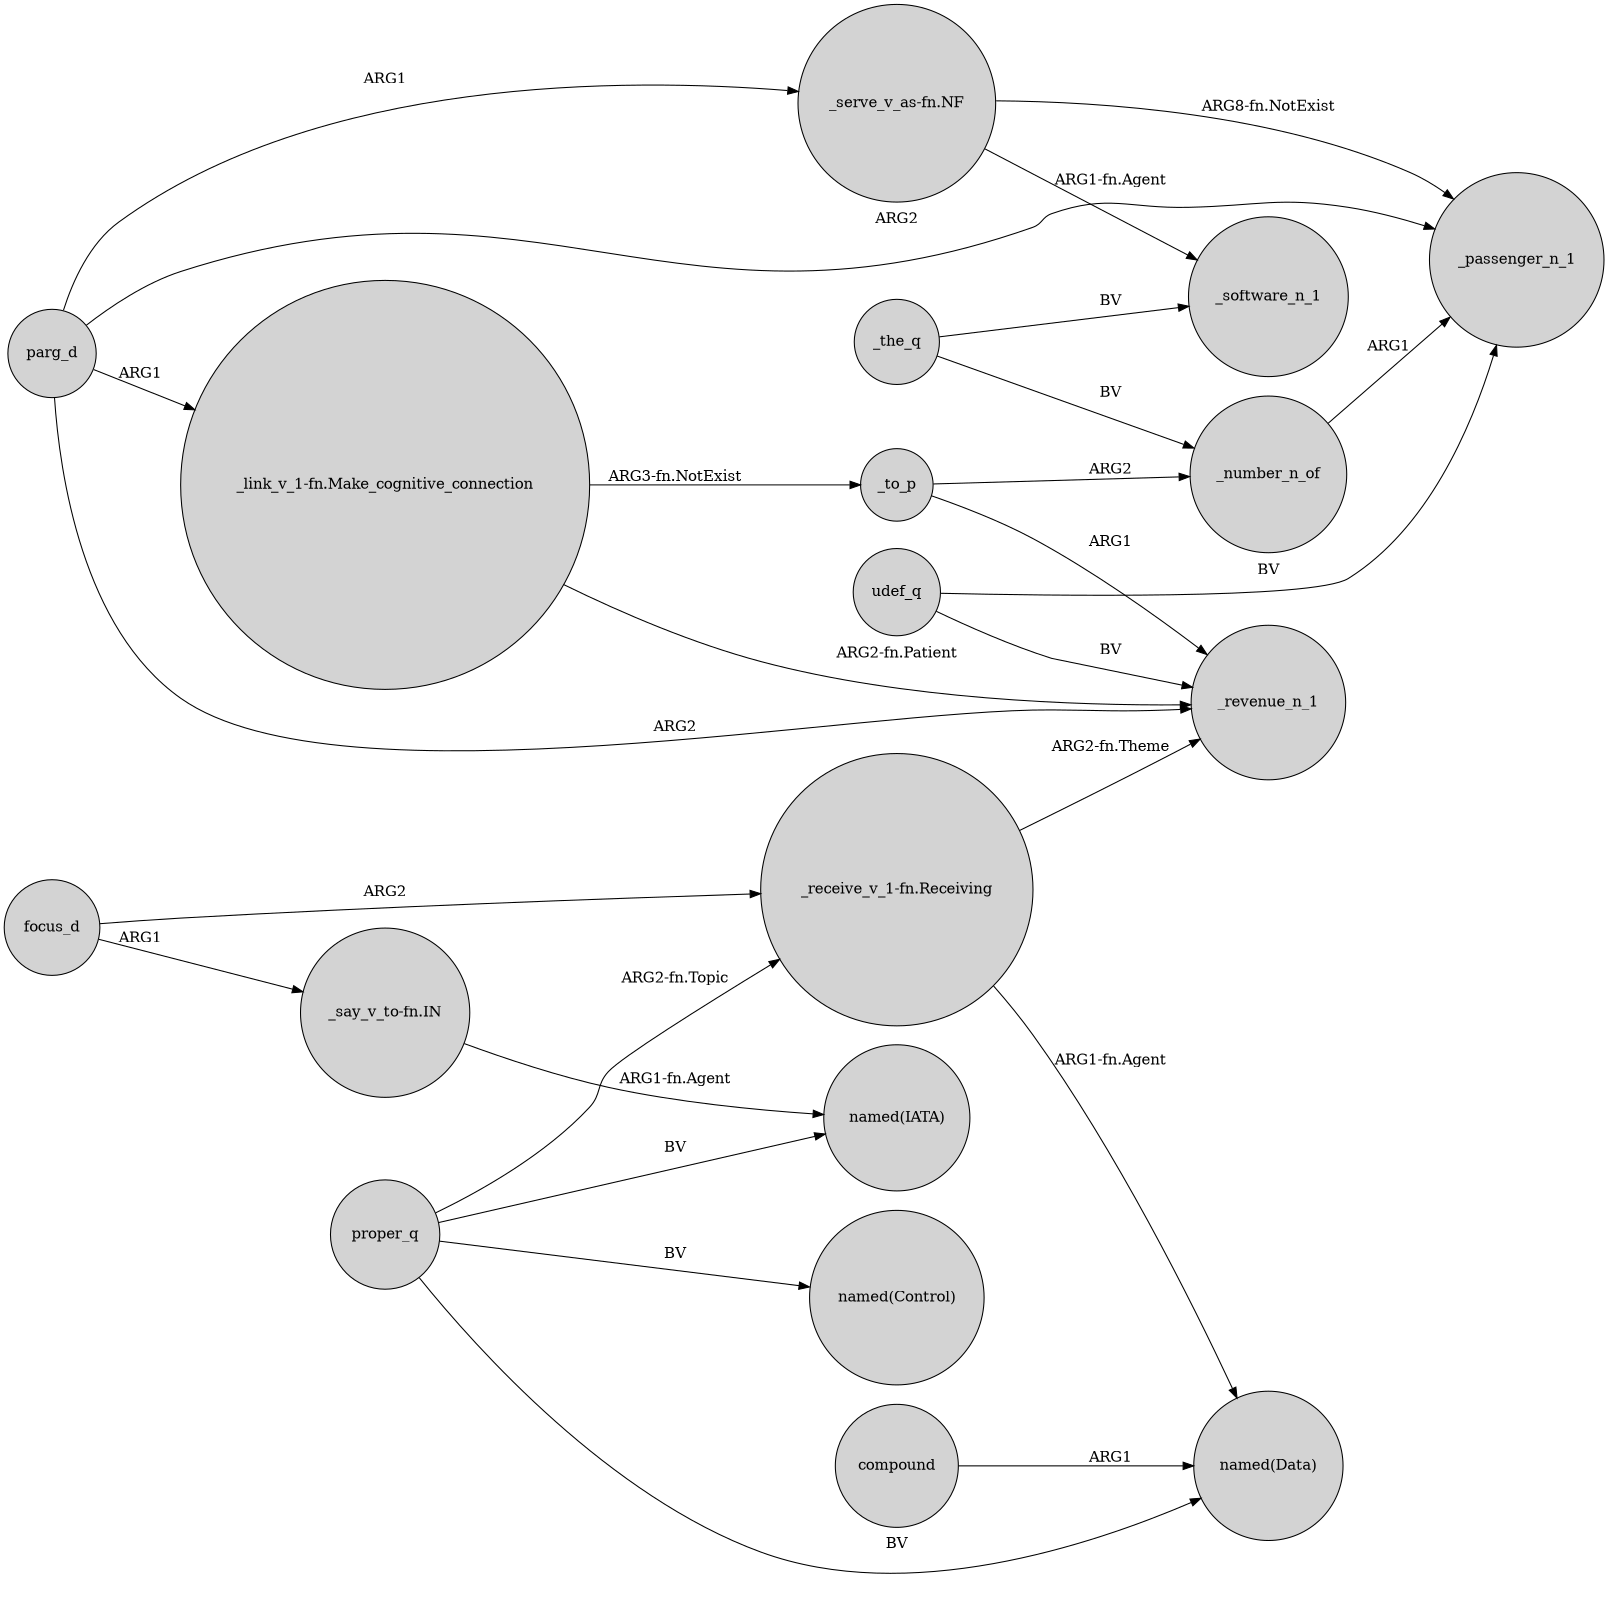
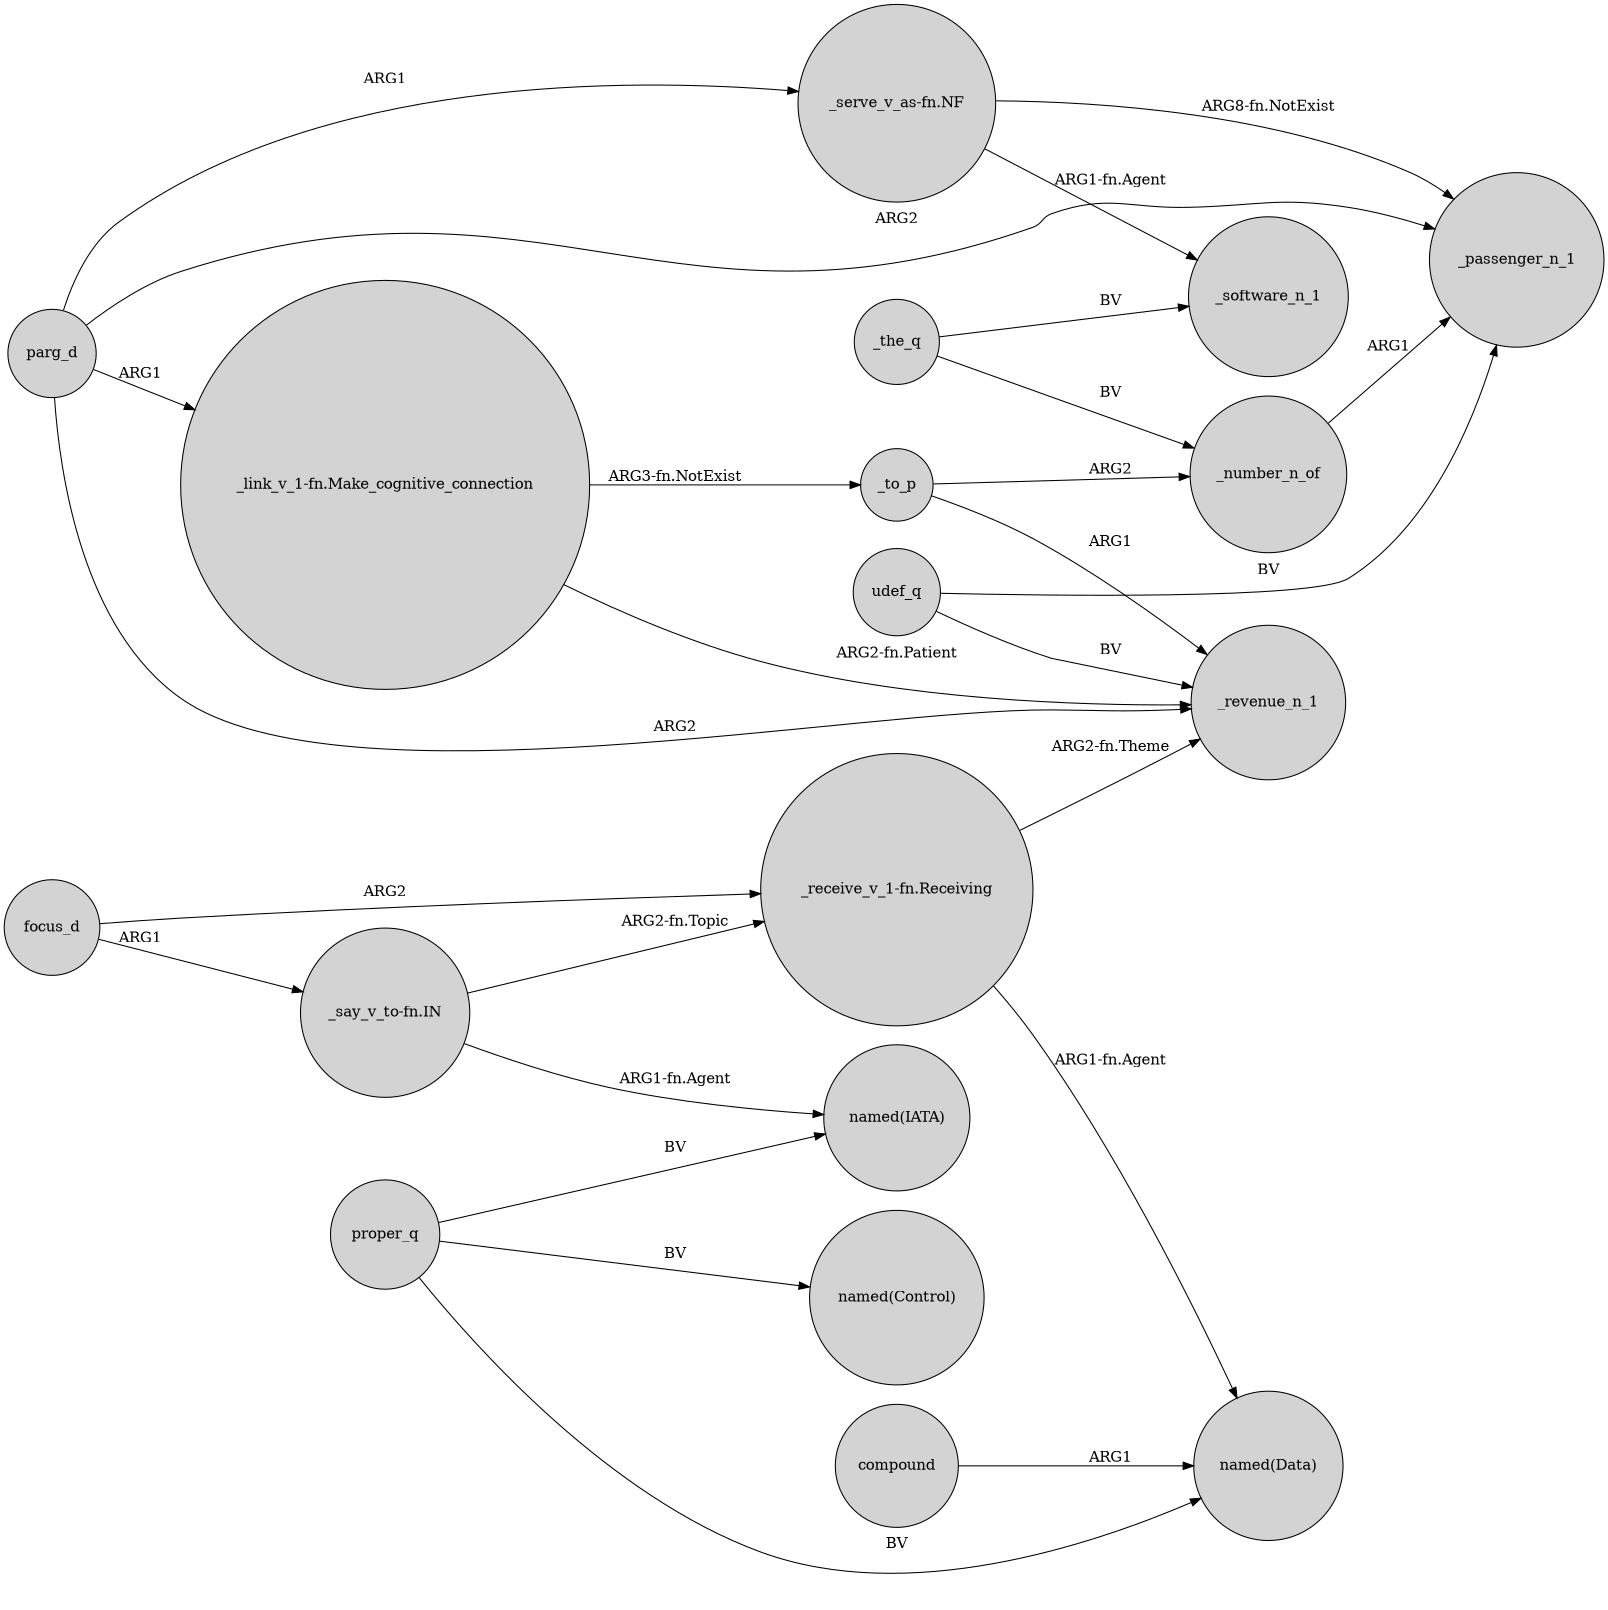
  digraph {
    rankdir=LR
    node [shape=circle style=filled]
    "_say_v_to-fn.IN"
    "named(IATA)"
    "_receive_v_1-fn.Receiving"
    _revenue_n_1
    "named(Data)"
    parg_d
    "_link_v_1-fn.Make_cognitive_connection"
    "_serve_v_as-fn.NF"
    _passenger_n_1
    _to_p
    _software_n_1
    compound
    _number_n_of
    _the_q
    proper_q
    "named(Control)"
    udef_q
    focus_d
    "_say_v_to-fn.IN" -> "named(IATA)" [label="ARG1-fn.Agent"]
-   proper_q -> "_receive_v_1-fn.Receiving" [label="ARG2-fn.Topic"]
+   "_say_v_to-fn.IN" -> "_receive_v_1-fn.Receiving" [label="ARG2-fn.Topic"]
    "_receive_v_1-fn.Receiving" -> _revenue_n_1 [label="ARG2-fn.Theme"]
    "_receive_v_1-fn.Receiving" -> "named(Data)" [label="ARG1-fn.Agent"]
    parg_d -> _revenue_n_1 [label=ARG2]
    parg_d -> "_link_v_1-fn.Make_cognitive_connection" [label=ARG1]
    parg_d -> "_serve_v_as-fn.NF" [label=ARG1]
    parg_d -> _passenger_n_1 [label=ARG2]
    "_link_v_1-fn.Make_cognitive_connection" -> _revenue_n_1 [label="ARG2-fn.Patient"]
    "_link_v_1-fn.Make_cognitive_connection" -> _to_p [label="ARG3-fn.NotExist"]
    "_serve_v_as-fn.NF" -> _passenger_n_1 [label="ARG8-fn.NotExist"]
    "_serve_v_as-fn.NF" -> _software_n_1 [label="ARG1-fn.Agent"]
    _to_p -> _revenue_n_1 [label=ARG1]
    _to_p -> _number_n_of [label=ARG2]
    compound -> "named(Data)" [label=ARG1]
    _number_n_of -> _passenger_n_1 [label=ARG1]
    _the_q -> _software_n_1 [label=BV]
    _the_q -> _number_n_of [label=BV]
    proper_q -> "named(IATA)" [label=BV]
    proper_q -> "named(Data)" [label=BV]
    proper_q -> "named(Control)" [label=BV]
    udef_q -> _revenue_n_1 [label=BV]
    udef_q -> _passenger_n_1 [label=BV]
    focus_d -> "_say_v_to-fn.IN" [label=ARG1]
    focus_d -> "_receive_v_1-fn.Receiving" [label=ARG2]
  }
